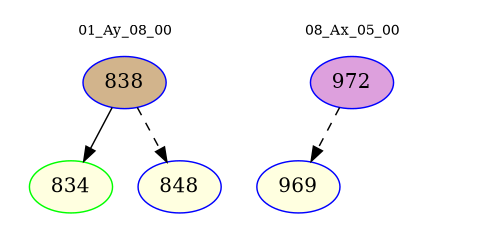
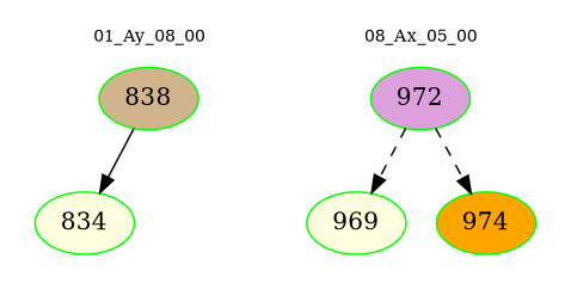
  digraph {
    node [color=blue fillcolor=lightyellow style=filled]
    edge [color=black style=dashed]
-   n1 [fillcolor=tan label=838]
+   n1 [color=green fillcolor=tan label=838]
    n2 [color=green label=834]
-   n3 [label=848]
-   n4 [fillcolor=plum label=972]
-   n5 [label=969]
+   n4 [color=green fillcolor=plum label=972]
+   n5 [color=green label=969]
+   n6 [color=green fillcolor=orange label=974]
    subgraph cluster_1 {
      color=white
      fontsize=10
      label="01_Ay_08_00"
      n1
      n2
-     n3
    }
    subgraph cluster_2 {
      color=white
      fontsize=10
      label="08_Ax_05_00"
      n4
      n5
+     n6
    }
    n1 -> n2 [style=solid]
-   n1 -> n3
    n4 -> n5
+   n4 -> n6
  }
